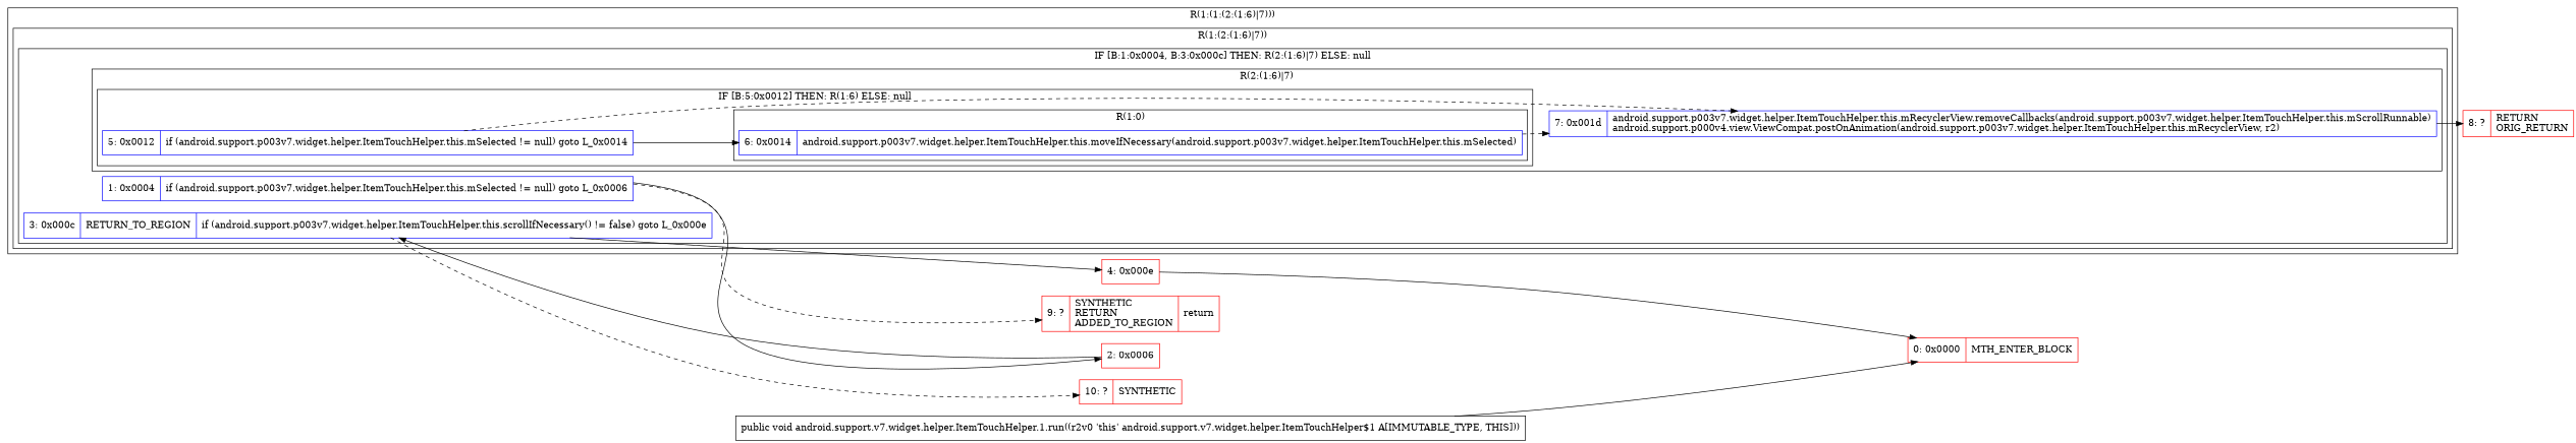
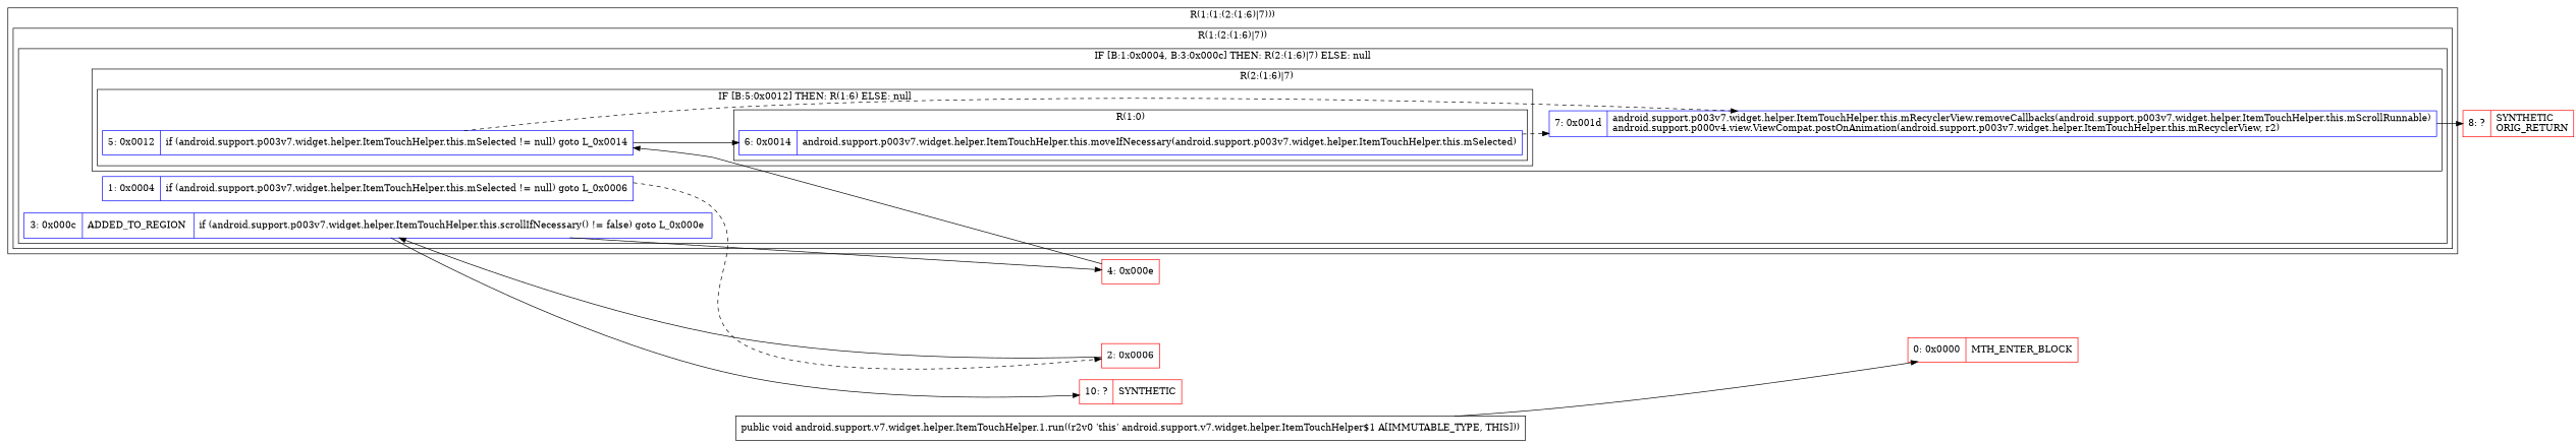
  digraph {
    rankdir=LR
    node [color=red shape=record]
    n1 [color=blue label="{6\:\ 0x0014|android.support.p003v7.widget.helper.ItemTouchHelper.this.moveIfNecessary(android.support.p003v7.widget.helper.ItemTouchHelper.this.mSelected)\l}"]
    n2 [color=blue label="{5\:\ 0x0012|if (android.support.p003v7.widget.helper.ItemTouchHelper.this.mSelected != null) goto L_0x0014\l}"]
    n3 [color=blue label="{7\:\ 0x001d|android.support.p003v7.widget.helper.ItemTouchHelper.this.mRecyclerView.removeCallbacks(android.support.p003v7.widget.helper.ItemTouchHelper.this.mScrollRunnable)\landroid.support.p000v4.view.ViewCompat.postOnAnimation(android.support.p003v7.widget.helper.ItemTouchHelper.this.mRecyclerView, r2)\l}"]
    n4 [color=blue label="{1\:\ 0x0004|if (android.support.p003v7.widget.helper.ItemTouchHelper.this.mSelected != null) goto L_0x0006\l}"]
-   n5 [color=blue label="{3\:\ 0x000c|RETURN_TO_REGION\l|if (android.support.p003v7.widget.helper.ItemTouchHelper.this.scrollIfNecessary() != false) goto L_0x000e\l}"]
-   n6 [label="{8\:\ ?|RETURN\lORIG_RETURN\l}"]
+   n5 [color=blue label="{3\:\ 0x000c|ADDED_TO_REGION\l|if (android.support.p003v7.widget.helper.ItemTouchHelper.this.scrollIfNecessary() != false) goto L_0x000e\l}"]
+   n6 [label="{8\:\ ?|SYNTHETIC\lORIG_RETURN\l}"]
    n7 [label="{2\:\ 0x0006}"]
-   n8 [label="{9\:\ ?|SYNTHETIC\lRETURN\lADDED_TO_REGION\l|return\l}"]
    n9 [label="{4\:\ 0x000e}"]
    n10 [label="{10\:\ ?|SYNTHETIC\l}"]
    n11 [label="{0\:\ 0x0000|MTH_ENTER_BLOCK\l}"]
    n12 [label="{public void android.support.v7.widget.helper.ItemTouchHelper.1.run((r2v0 'this' android.support.v7.widget.helper.ItemTouchHelper$1 A[IMMUTABLE_TYPE, THIS])) }" color=""]
    subgraph cluster_1 {
      label="R(1:(1:(2:(1:6)|7)))"
      subgraph cluster_2 {
        label="R(1:(2:(1:6)|7))"
        subgraph cluster_3 {
          label="IF [B:1:0x0004, B:3:0x000c] THEN: R(2:(1:6)|7) ELSE: null"
          n4
          n5
          subgraph cluster_4 {
            label="R(2:(1:6)|7)"
            n3
            subgraph cluster_5 {
              label="IF [B:5:0x0012] THEN: R(1:6) ELSE: null"
              n2
              subgraph cluster_6 {
                label="R(1:0)"
                n1
              }
            }
          }
        }
      }
    }
    n1 -> n3 [style=dashed]
    n2 -> n1
    n2 -> n3 [style=dashed]
    n3 -> n6
-   n4 -> n7
-   n4 -> n8 [style=dashed]
+   n4 -> n7 [style=dashed]
    n5 -> n9
-   n5 -> n10 [style=dashed]
+   n5 -> n10 [style=solid]
    n7 -> n5
-   n9 -> n11
+   n9 -> n2
    n12 -> n11
  }
